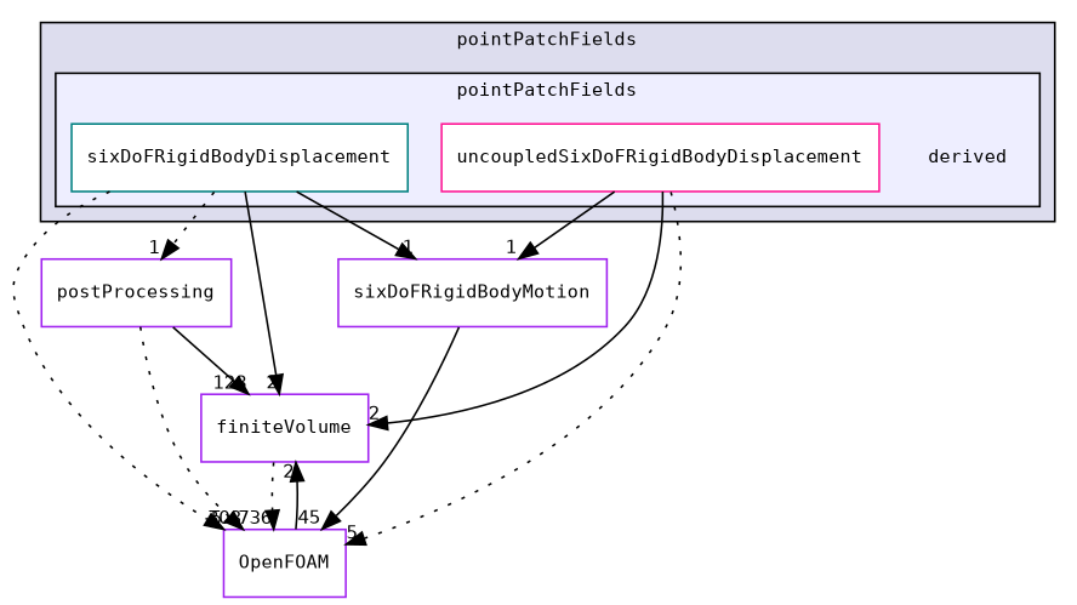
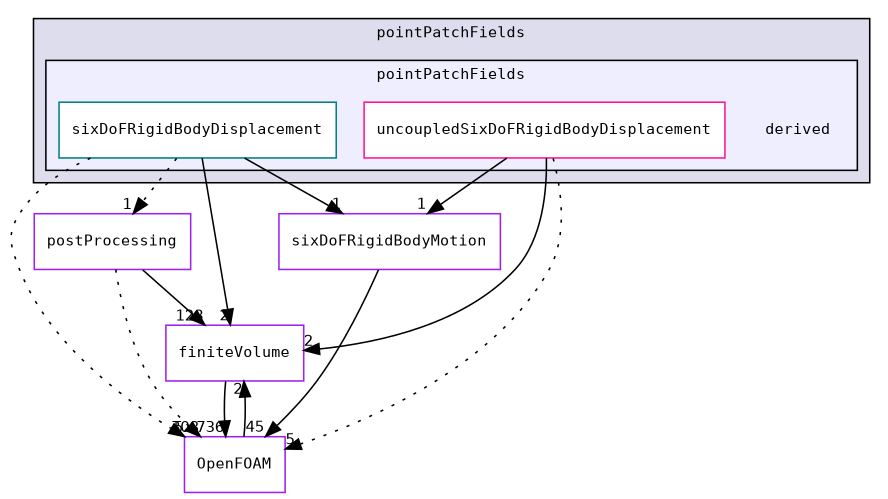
  digraph {
    compound=true
    fontname="DejaVu Sans Mono"
    node [color=purple fontname="DejaVu Sans Mono" fontsize=10 shape=box]
    edge [fontname="DejaVu Sans Mono" headlabel=2 labeldistance=1.5 labelfontname=Helvetica labelfontsize=10 style=solid]
    n1 [color=teal label=derived shape=plaintext]
    n2 [color=teal fillcolor=white label=sixDoFRigidBodyDisplacement style=filled]
    n3 [color=deeppink fillcolor=white label=uncoupledSixDoFRigidBodyDisplacement style=filled]
    n4 [label=finiteVolume]
    n5 [label=sixDoFRigidBodyMotion]
    n6 [label=OpenFOAM]
    n7 [label=postProcessing]
    subgraph cluster_1 {
      bgcolor="#ddddee"
      fontsize=10
      label=pointPatchFields
      pencolor=black
      subgraph cluster_2 {
        bgcolor="#eeeeff"
        fontsize=10
        label=pointPatchFields
        pencolor=black
        n1
        n2
        n3
      }
    }
    n2 -> n4
    n2 -> n5 [headlabel=1]
    n2 -> n6 [headlabel=5 style=dotted]
    n2 -> n7 [headlabel=1 style=dotted]
    n3 -> n4
    n3 -> n5 [headlabel=1]
    n3 -> n6 [headlabel=5 style=dotted]
-   n4 -> n6 [headlabel=736 style=dotted]
+   n4 -> n6 [headlabel=736]
    n5 -> n6 [headlabel=45]
    n6 -> n4
    n7 -> n4 [headlabel=128]
    n7 -> n6 [headlabel=308 style=dotted]
  }
